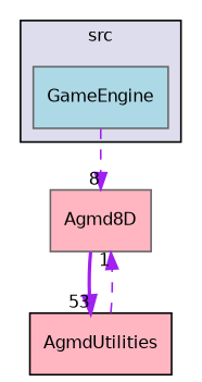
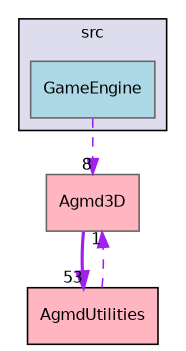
  digraph {
    compound=true
    node [color=gray40 fillcolor=lightpink fontname=Helvetica fontsize=10 shape=box style=filled]
    edge [color=purple labeldistance=1.5 labelfontname=Helvetica labelfontsize=10 style=dashed]
    n1 [fillcolor=lightblue label=GameEngine pencolor=black]
-   n2 [label=Agmd8D]
+   n2 [label=Agmd3D]
    n3 [color=black label=AgmdUtilities]
    subgraph cluster_1 {
      bgcolor="#ddddee"
      fontname=Helvetica
      fontsize=10
      label=src
      pencolor=black
      n1
    }
    n1 -> n2 [headlabel=8]
    n2 -> n3 [headlabel=53 style=bold]
    n3 -> n2 [headlabel=1]
  }
